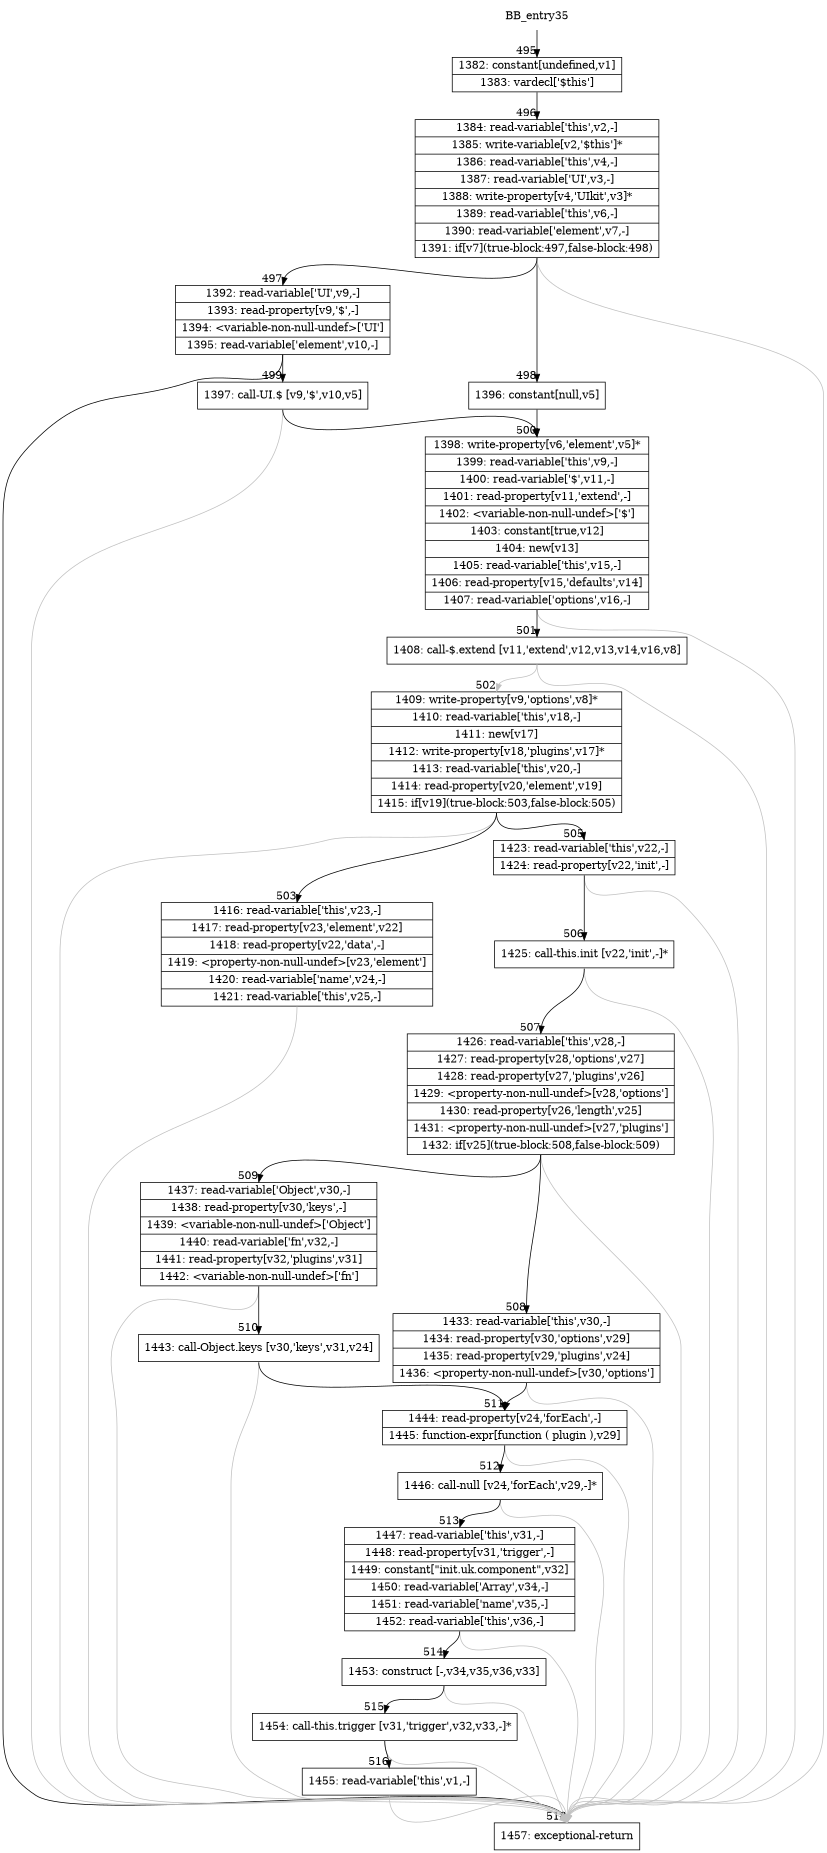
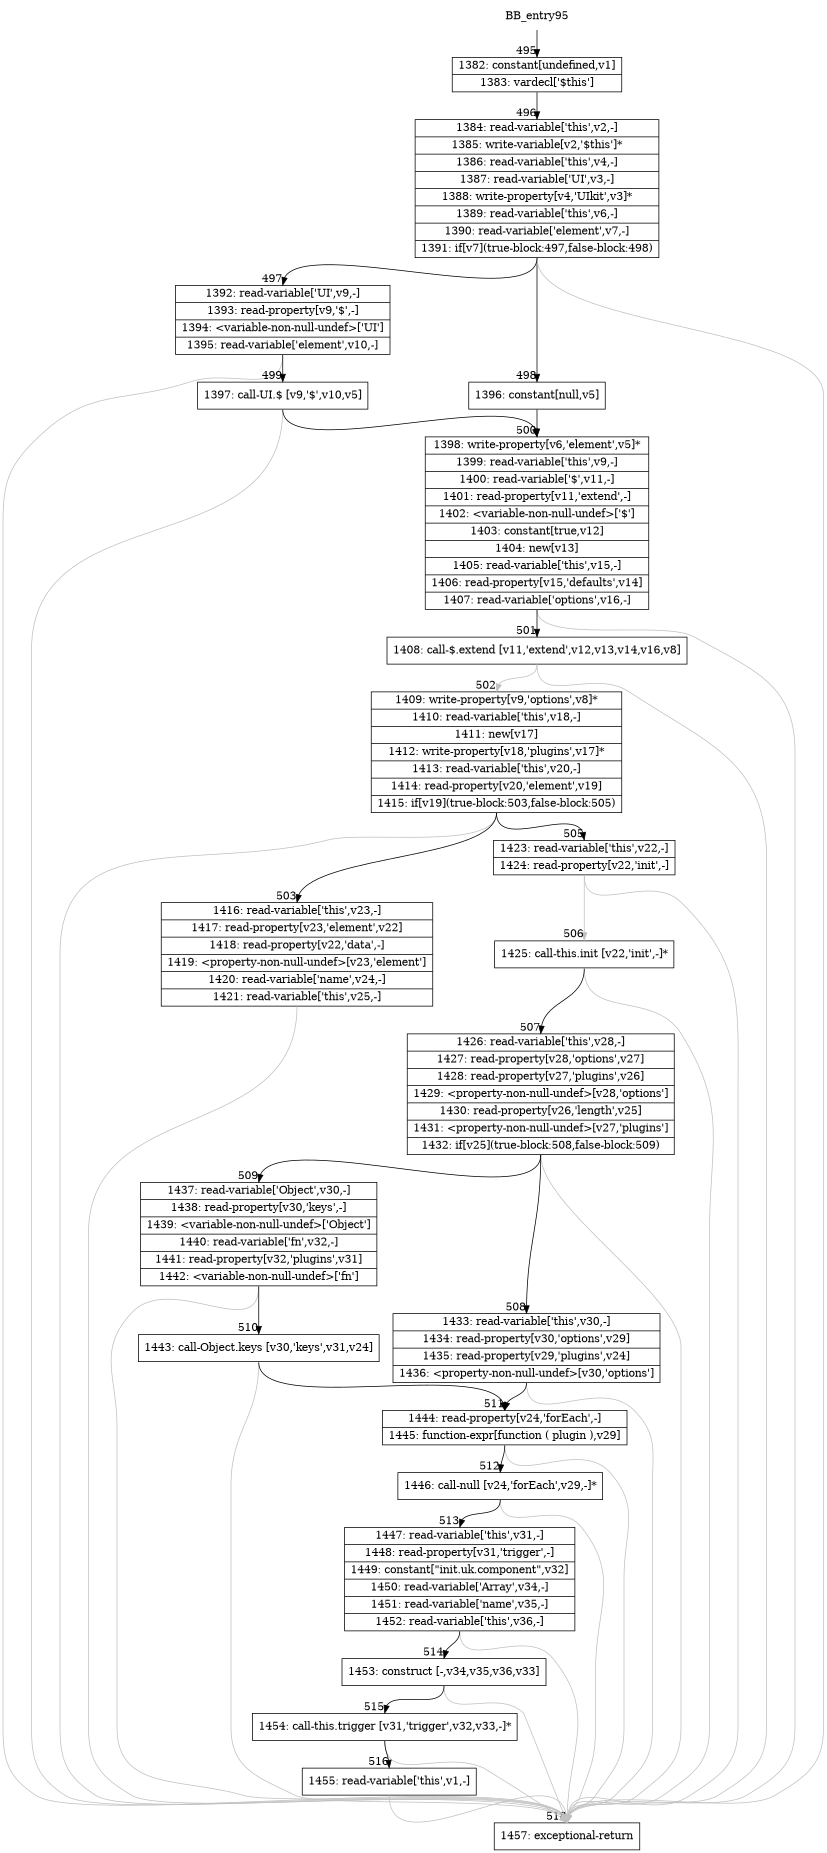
  digraph {
    rankdir=TD
    node [shape=record]
    edge [headport=n tailport=s]
-   BB_entry35 [shape=none]
+   BB_entry35 [shape=none label=BB_entry95]
    n2 [label="{1382: constant[undefined,v1]|1383: vardecl['$this']}"]
    n3 [label="{1384: read-variable['this',v2,-]|1385: write-variable[v2,'$this']*|1386: read-variable['this',v4,-]|1387: read-variable['UI',v3,-]|1388: write-property[v4,'UIkit',v3]*|1389: read-variable['this',v6,-]|1390: read-variable['element',v7,-]|1391: if[v7](true-block:497,false-block:498)}"]
    n4 [label="{1392: read-variable['UI',v9,-]|1393: read-property[v9,'$',-]|1394: \<variable-non-null-undef\>['UI']|1395: read-variable['element',v10,-]}"]
    n5 [label="{1396: constant[null,v5]}"]
    n6 [label="{1457: exceptional-return}"]
    n7 [label="{1397: call-UI.$ [v9,'$',v10,v5]}"]
    n8 [label="{1398: write-property[v6,'element',v5]*|1399: read-variable['this',v9,-]|1400: read-variable['$',v11,-]|1401: read-property[v11,'extend',-]|1402: \<variable-non-null-undef\>['$']|1403: constant[true,v12]|1404: new[v13]|1405: read-variable['this',v15,-]|1406: read-property[v15,'defaults',v14]|1407: read-variable['options',v16,-]}"]
    n9 [label="{1408: call-$.extend [v11,'extend',v12,v13,v14,v16,v8]}"]
    n10 [label="{1409: write-property[v9,'options',v8]*|1410: read-variable['this',v18,-]|1411: new[v17]|1412: write-property[v18,'plugins',v17]*|1413: read-variable['this',v20,-]|1414: read-property[v20,'element',v19]|1415: if[v19](true-block:503,false-block:505)}"]
    n11 [label="{1416: read-variable['this',v23,-]|1417: read-property[v23,'element',v22]|1418: read-property[v22,'data',-]|1419: \<property-non-null-undef\>[v23,'element']|1420: read-variable['name',v24,-]|1421: read-variable['this',v25,-]}"]
    n12 [label="{1423: read-variable['this',v22,-]|1424: read-property[v22,'init',-]}"]
    n13 [label="{1425: call-this.init [v22,'init',-]*}"]
    n14 [label="{1426: read-variable['this',v28,-]|1427: read-property[v28,'options',v27]|1428: read-property[v27,'plugins',v26]|1429: \<property-non-null-undef\>[v28,'options']|1430: read-property[v26,'length',v25]|1431: \<property-non-null-undef\>[v27,'plugins']|1432: if[v25](true-block:508,false-block:509)}"]
    n15 [label="{1433: read-variable['this',v30,-]|1434: read-property[v30,'options',v29]|1435: read-property[v29,'plugins',v24]|1436: \<property-non-null-undef\>[v30,'options']}"]
    n16 [label="{1437: read-variable['Object',v30,-]|1438: read-property[v30,'keys',-]|1439: \<variable-non-null-undef\>['Object']|1440: read-variable['fn',v32,-]|1441: read-property[v32,'plugins',v31]|1442: \<variable-non-null-undef\>['fn']}"]
    n17 [label="{1444: read-property[v24,'forEach',-]|1445: function-expr[function ( plugin ),v29]}"]
    n18 [label="{1443: call-Object.keys [v30,'keys',v31,v24]}"]
    n19 [label="{1446: call-null [v24,'forEach',v29,-]*}"]
    n20 [label="{1447: read-variable['this',v31,-]|1448: read-property[v31,'trigger',-]|1449: constant[\"init.uk.component\",v32]|1450: read-variable['Array',v34,-]|1451: read-variable['name',v35,-]|1452: read-variable['this',v36,-]}"]
    n21 [label="{1453: construct [-,v34,v35,v36,v33]}"]
    n22 [label="{1454: call-this.trigger [v31,'trigger',v32,v33,-]*}"]
    n23 [label="{1455: read-variable['this',v1,-]}"]
    BB_entry35 -> n2 [headlabel="    495"]
    n2 -> n3 [headlabel="      496"]
    n3 -> n4 [headlabel="      497"]
    n3 -> n5 [headlabel="      498"]
    n3 -> n6 [color=gray headlabel="      518"]
-   n4 -> n6 [color=black]
+   n4 -> n6 [color=gray]
    n4 -> n7 [headlabel="      499"]
    n5 -> n8 [headlabel="      500"]
    n7 -> n6 [color=gray]
    n7 -> n8
    n8 -> n6 [color=gray]
    n8 -> n9 [headlabel="      501"]
    n9 -> n6 [color=gray]
    n9 -> n10 [color=gray headlabel="      502"]
    n10 -> n6 [color=gray]
    n10 -> n11 [headlabel="      503"]
    n10 -> n12 [headlabel="      505"]
    n11 -> n6 [color=gray]
    n12 -> n6 [color=gray]
-   n12 -> n13 [headlabel="      506"]
+   n12 -> n13 [headlabel="      506" color=gray]
    n13 -> n6 [color=gray]
    n13 -> n14 [headlabel="      507"]
    n14 -> n6 [color=gray]
    n14 -> n15 [headlabel="      508"]
    n14 -> n16 [headlabel="      509"]
    n15 -> n6 [color=gray]
    n15 -> n17 [headlabel="      511"]
    n16 -> n6 [color=gray]
    n16 -> n18 [headlabel="      510"]
    n17 -> n6 [color=gray]
    n17 -> n19 [headlabel="      512"]
    n18 -> n6 [color=gray]
    n18 -> n17
    n19 -> n6 [color=gray]
    n19 -> n20 [headlabel="      513"]
    n20 -> n6 [color=gray]
    n20 -> n21 [headlabel="      514"]
    n21 -> n6 [color=gray]
    n21 -> n22 [headlabel="      515"]
    n22 -> n6 [color=gray]
    n22 -> n23 [headlabel="      516"]
    n23 -> n6 [color=gray]
  }
